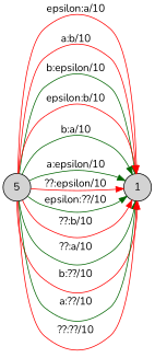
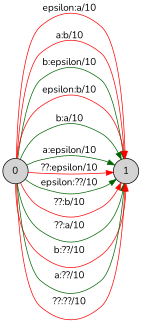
  digraph {
    rankdir=LR
    fontname=Nunito
    node [style=filled shape=circle fontname=Nunito]
    edge [color=red fontname=Nunito]
-   0 [label=5]
+   0
    1
    0 -> 1 [label="\epsilon:a/10 "]
    0 -> 1 [label="a:b/10 "]
    0 -> 1 [label="b:\epsilon/10 " color=darkgreen]
    0 -> 1 [label="\epsilon:b/10 "]
    0 -> 1 [label="b:a/10 " color=darkgreen]
    0 -> 1 [label="a:\epsilon/10 " color=darkgreen]
    0 -> 1 [label="??:\epsilon/10 "]
    0 -> 1 [label="\epsilon:??/10 " color=darkgreen]
    0 -> 1 [label="??:b/10 "]
    0 -> 1 [label="??:a/10 " color=darkgreen]
    0 -> 1 [label="b:??/10 "]
    0 -> 1 [label="a:??/10 " color=darkgreen]
    0 -> 1 [label="??:??/10 "]
  }
